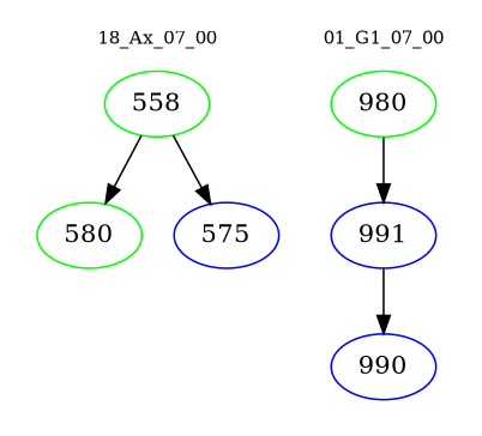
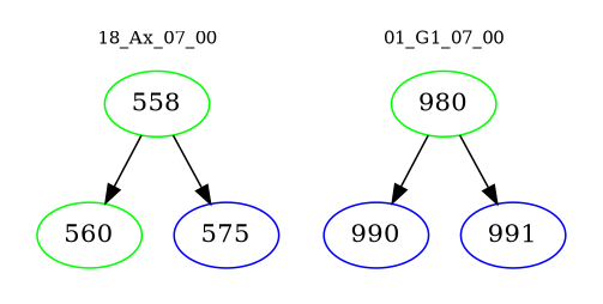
  digraph {
    node [color=green]
    edge [color=black]
    n1 [label=558]
-   n2 [label=580]
+   n2 [label=560]
    n3 [color=blue label=575]
    n4 [label=980]
    n5 [color=blue label=990]
    n6 [color=blue label=991]
    subgraph cluster_1 {
      color=white
      fontsize=10
      label="18_Ax_07_00"
      n1
      n2
      n3
    }
    subgraph cluster_2 {
      color=white
      fontsize=10
      label="01_G1_07_00"
      n4
      n5
      n6
    }
    n1 -> n2
    n1 -> n3
-   n6 -> n5
+   n4 -> n5
    n4 -> n6
  }
